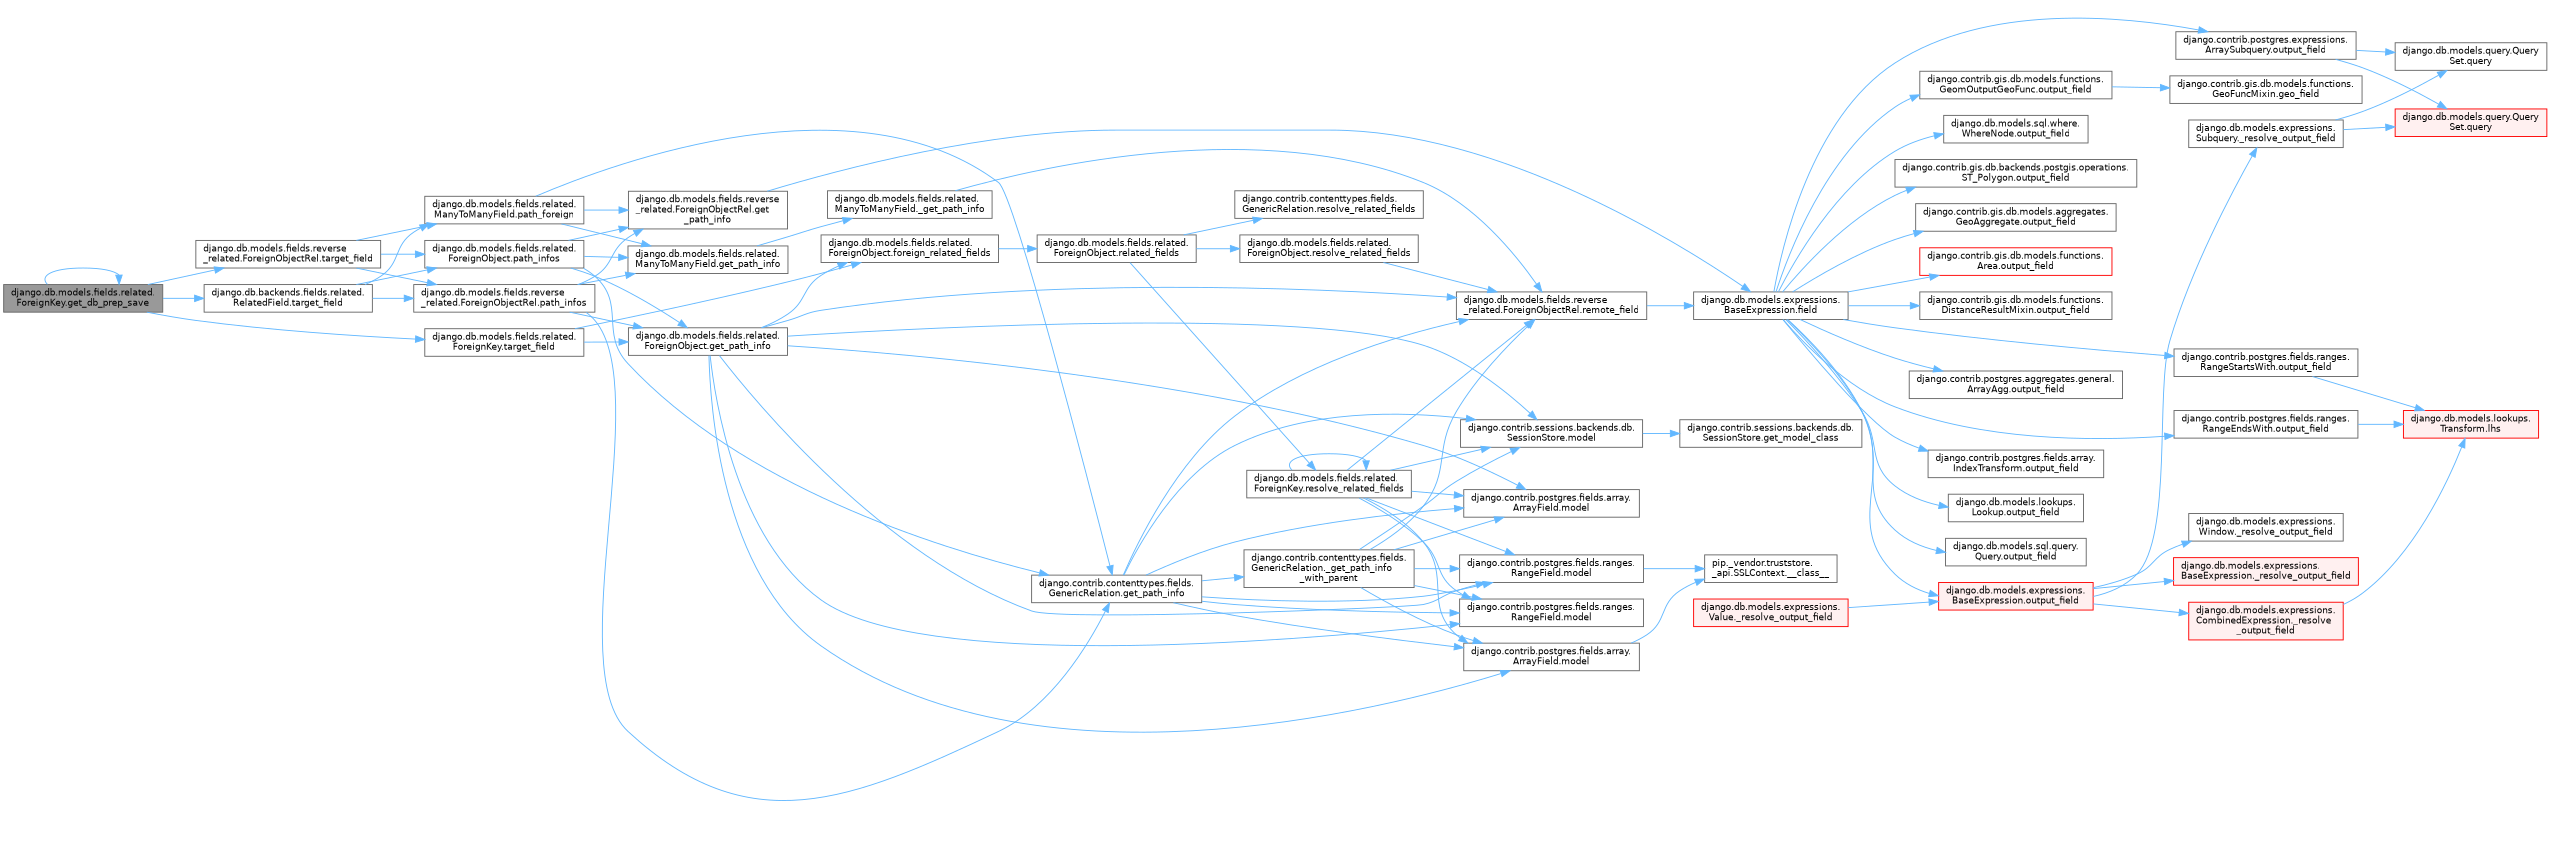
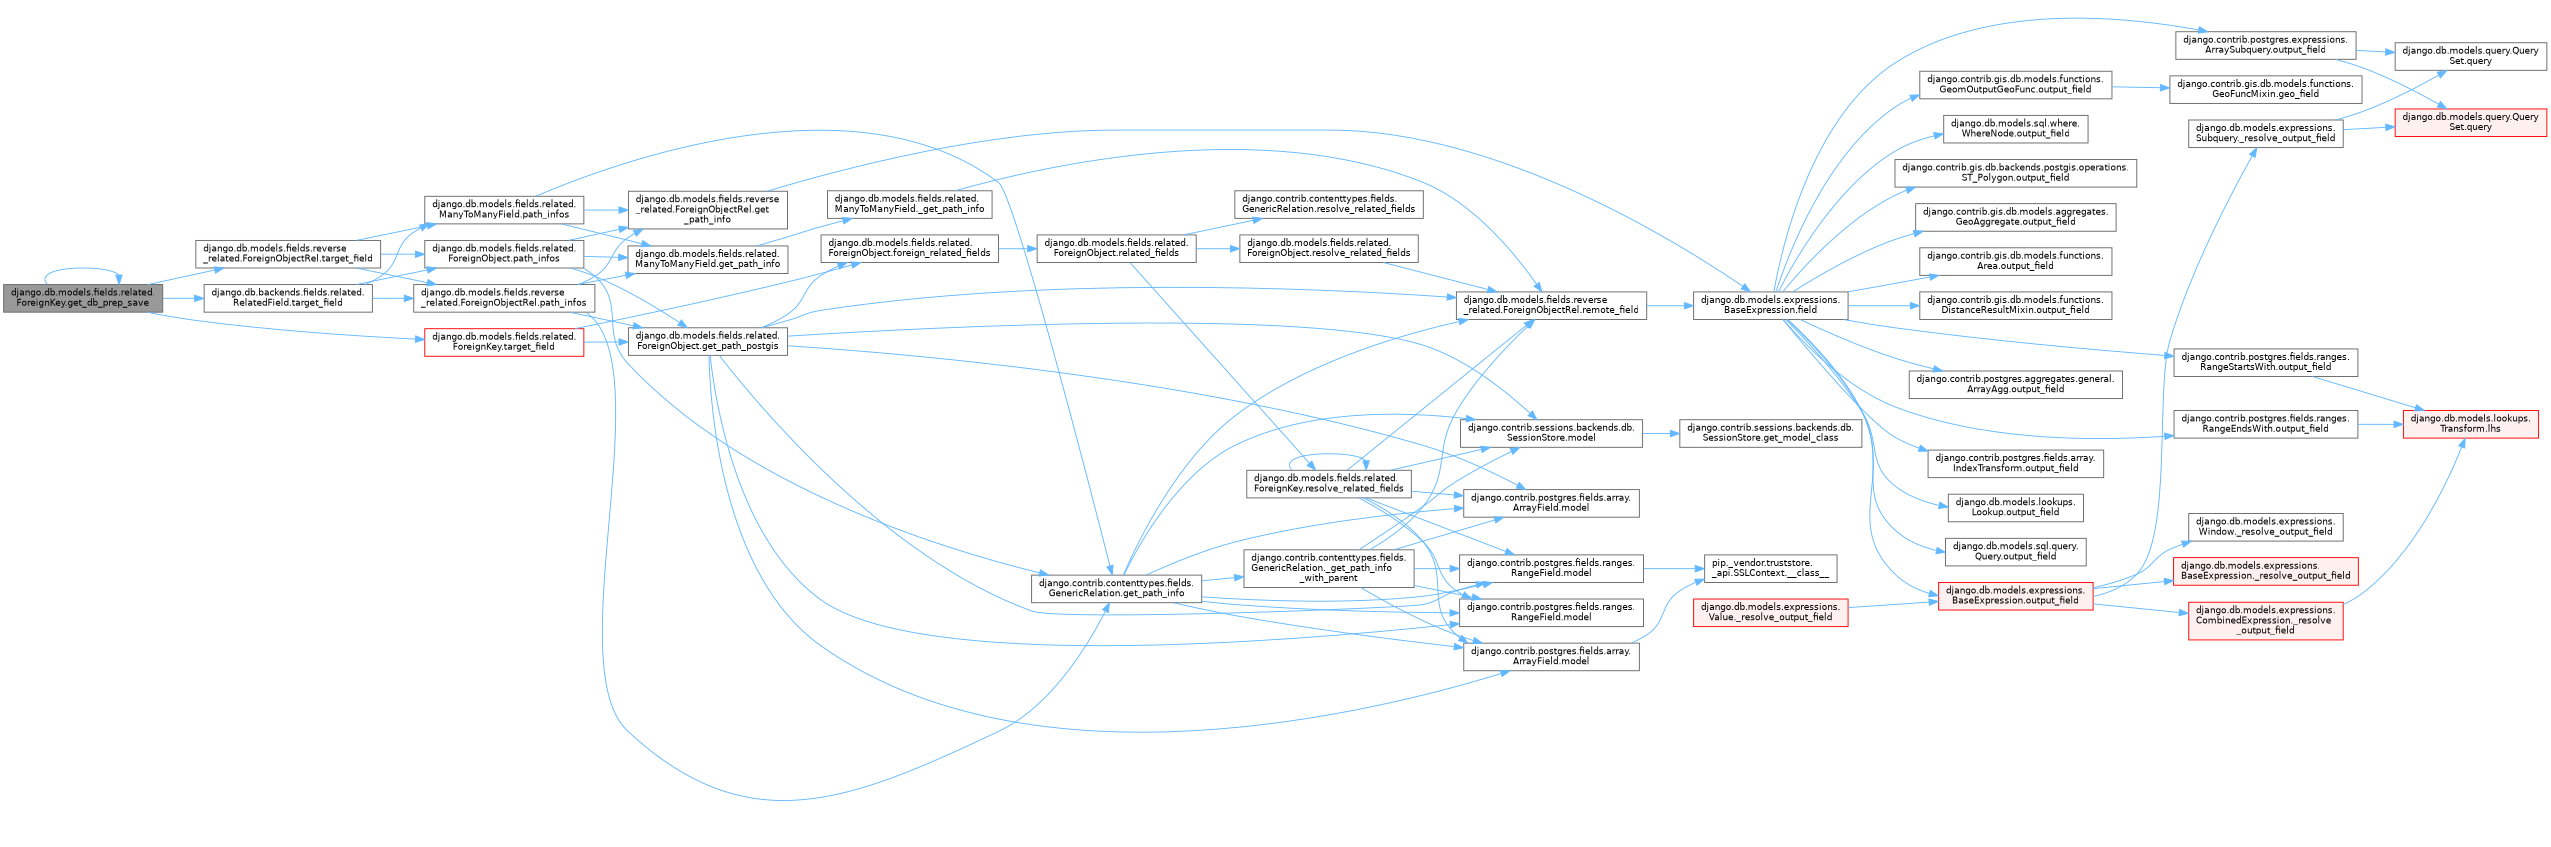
  digraph {
    rankdir=LR
    node [color=grey40 fillcolor=white fontname=Helvetica fontsize=10 shape=box style=filled]
    edge [color=steelblue1 fontname=Helvetica fontsize=10 labelfontname=Helvetica labelfontsize=10 style=solid]
    n1 [color=gray40 fillcolor=grey60 fontcolor=black height=0.2 label="django.db.models.fields.related.\lForeignKey.get_db_prep_save" width=0.4]
-   n2 [height=0.2 label="django.db.models.fields.related.\lForeignKey.target_field" width=0.4]
+   n2 [color=red height=0.2 label="django.db.models.fields.related.\lForeignKey.target_field" width=0.4]
    n3 [height=0.2 label="django.db.backends.fields.related.\lRelatedField.target_field" width=0.4]
    n4 [height=0.2 label="django.db.models.fields.reverse\l_related.ForeignObjectRel.target_field" width=0.4]
    n5 [height=0.2 label="django.db.models.fields.related.\lForeignObject.foreign_related_fields" width=0.4]
-   n6 [height=0.2 label="django.db.models.fields.related.\lForeignObject.get_path_info" width=0.4]
+   n6 [height=0.2 label="django.db.models.fields.related.\lForeignObject.get_path_postgis" width=0.4]
    n7 [height=0.2 label="django.db.models.fields.related.\lForeignObject.path_infos" width=0.4]
-   n8 [height=0.2 label="django.db.models.fields.related.\lManyToManyField.path_foreign" width=0.4]
+   n8 [height=0.2 label="django.db.models.fields.related.\lManyToManyField.path_infos" width=0.4]
    n9 [height=0.2 label="django.db.models.fields.reverse\l_related.ForeignObjectRel.path_infos" width=0.4]
    n10 [height=0.2 label="django.db.models.fields.related.\lForeignObject.related_fields" width=0.4]
    n11 [height=0.2 label="django.contrib.contenttypes.fields.\lGenericRelation.resolve_related_fields" width=0.4]
    n12 [height=0.2 label="django.db.models.fields.related.\lForeignKey.resolve_related_fields" width=0.4]
    n13 [height=0.2 label="django.db.models.fields.related.\lForeignObject.resolve_related_fields" width=0.4]
    n14 [height=0.2 label="django.contrib.postgres.fields.array.\lArrayField.model" width=0.4]
    n15 [height=0.2 label="django.contrib.postgres.fields.array.\lArrayField.model" width=0.4]
    n16 [height=0.2 label="django.contrib.postgres.fields.ranges.\lRangeField.model" width=0.4]
    n17 [height=0.2 label="django.contrib.postgres.fields.ranges.\lRangeField.model" width=0.4]
    n18 [height=0.2 label="django.contrib.sessions.backends.db.\lSessionStore.model" width=0.4]
    n19 [height=0.2 label="django.db.models.fields.reverse\l_related.ForeignObjectRel.remote_field" width=0.4]
    n20 [height=0.2 label="pip._vendor.truststore.\l_api.SSLContext.__class__" width=0.4]
    n21 [height=0.2 label="django.contrib.sessions.backends.db.\lSessionStore.get_model_class" width=0.4]
    n22 [height=0.2 label="django.db.models.expressions.\lBaseExpression.field" width=0.4]
    n23 [height=0.2 label="django.contrib.gis.db.backends.postgis.operations.\lST_Polygon.output_field" width=0.4]
    n24 [height=0.2 label="django.contrib.gis.db.models.aggregates.\lGeoAggregate.output_field" width=0.4]
-   n25 [color=red height=0.2 label="django.contrib.gis.db.models.functions.\lArea.output_field" width=0.4]
+   n25 [height=0.2 label="django.contrib.gis.db.models.functions.\lArea.output_field" width=0.4]
    n26 [height=0.2 label="django.contrib.gis.db.models.functions.\lDistanceResultMixin.output_field" width=0.4]
    n27 [height=0.2 label="django.contrib.gis.db.models.functions.\lGeomOutputGeoFunc.output_field" width=0.4]
    n28 [height=0.2 label="django.contrib.postgres.aggregates.general.\lArrayAgg.output_field" width=0.4]
    n29 [height=0.2 label="django.contrib.postgres.expressions.\lArraySubquery.output_field" width=0.4]
    n30 [height=0.2 label="django.contrib.postgres.fields.array.\lIndexTransform.output_field" width=0.4]
    n31 [height=0.2 label="django.contrib.postgres.fields.ranges.\lRangeEndsWith.output_field" width=0.4]
    n32 [height=0.2 label="django.contrib.postgres.fields.ranges.\lRangeStartsWith.output_field" width=0.4]
    n33 [color=red fillcolor="#FFF0F0" height=0.2 label="django.db.models.expressions.\lBaseExpression.output_field" width=0.4]
    n34 [height=0.2 label="django.db.models.lookups.\lLookup.output_field" width=0.4]
    n35 [height=0.2 label="django.db.models.sql.query.\lQuery.output_field" width=0.4]
    n36 [height=0.2 label="django.db.models.sql.where.\lWhereNode.output_field" width=0.4]
    n37 [height=0.2 label="django.contrib.gis.db.models.functions.\lGeoFuncMixin.geo_field" width=0.4]
    n38 [color=red fillcolor="#FFF0F0" height=0.2 label="django.db.models.query.Query\lSet.query" width=0.4]
    n39 [height=0.2 label="django.db.models.query.Query\lSet.query" width=0.4]
    n40 [color=red fillcolor="#FFF0F0" height=0.2 label="django.db.models.lookups.\lTransform.lhs" width=0.4]
    n41 [color=red fillcolor="#FFF0F0" height=0.2 label="django.db.models.expressions.\lBaseExpression._resolve_output_field" width=0.4]
    n42 [color=red fillcolor="#FFF0F0" height=0.2 label="django.db.models.expressions.\lCombinedExpression._resolve\l_output_field" width=0.4]
    n43 [height=0.2 label="django.db.models.expressions.\lSubquery._resolve_output_field" width=0.4]
    n44 [height=0.2 label="django.db.models.expressions.\lWindow._resolve_output_field" width=0.4]
    n45 [color=red fillcolor="#FFF0F0" height=0.2 label="django.db.models.expressions.\lValue._resolve_output_field" width=0.4]
    n46 [height=0.2 label="django.contrib.contenttypes.fields.\lGenericRelation.get_path_info" width=0.4]
    n47 [height=0.2 label="django.db.models.fields.related.\lManyToManyField.get_path_info" width=0.4]
    n48 [height=0.2 label="django.db.models.fields.reverse\l_related.ForeignObjectRel.get\l_path_info" width=0.4]
    n49 [height=0.2 label="django.contrib.contenttypes.fields.\lGenericRelation._get_path_info\l_with_parent" width=0.4]
    n50 [height=0.2 label="django.db.models.fields.related.\lManyToManyField._get_path_info" width=0.4]
    n1 -> n1
    n1 -> n2
    n1 -> n3
    n1 -> n4
    n2 -> n5
    n2 -> n6
    n3 -> n7
    n3 -> n8
    n3 -> n9
    n4 -> n7
    n4 -> n8
    n4 -> n9
    n5 -> n10
    n6 -> n5
    n6 -> n14
    n6 -> n15
    n6 -> n16
    n6 -> n17
    n6 -> n18
    n6 -> n19
    n7 -> n6
    n7 -> n46
    n7 -> n47
    n7 -> n48
    n8 -> n46
    n8 -> n47
    n8 -> n48
    n9 -> n6
    n9 -> n46
    n9 -> n47
    n9 -> n48
    n10 -> n11
    n10 -> n12
    n10 -> n13
    n12 -> n12
    n12 -> n14
    n12 -> n15
    n12 -> n16
    n12 -> n17
    n12 -> n18
    n12 -> n19
    n13 -> n19
    n14 -> n20
    n16 -> n20
    n18 -> n21
    n19 -> n22
    n22 -> n23
    n22 -> n24
    n22 -> n25
    n22 -> n26
    n22 -> n27
    n22 -> n28
    n22 -> n29
    n22 -> n30
    n22 -> n31
    n22 -> n32
    n22 -> n33
    n22 -> n34
    n22 -> n35
    n22 -> n36
    n27 -> n37
    n29 -> n38
    n29 -> n39
    n31 -> n40
    n32 -> n40
    n33 -> n41
    n33 -> n42
    n33 -> n43
    n33 -> n44
    n42 -> n40
    n43 -> n38
    n43 -> n39
    n45 -> n33
    n46 -> n14
    n46 -> n15
    n46 -> n16
    n46 -> n17
    n46 -> n18
    n46 -> n19
    n46 -> n49
    n47 -> n50
    n48 -> n22
    n49 -> n14
    n49 -> n15
    n49 -> n16
    n49 -> n17
    n49 -> n18
    n49 -> n19
    n50 -> n19
  }
